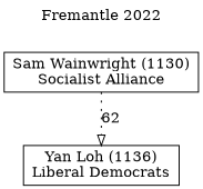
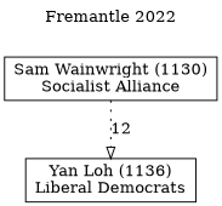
  digraph {
    label="Fremantle 2022"
    labelloc=t
    mclimit=10
    node [shape=box]
    n1 [label="Yan Loh (1136)\nLiberal Democrats"]
    n2 [label="Sam Wainwright (1130)\nSocialist Alliance"]
-   n2 -> n1 [label=62 style=dotted arrowhead=onormal]
+   n2 -> n1 [label=12 style=dotted arrowhead=onormal]
  }
